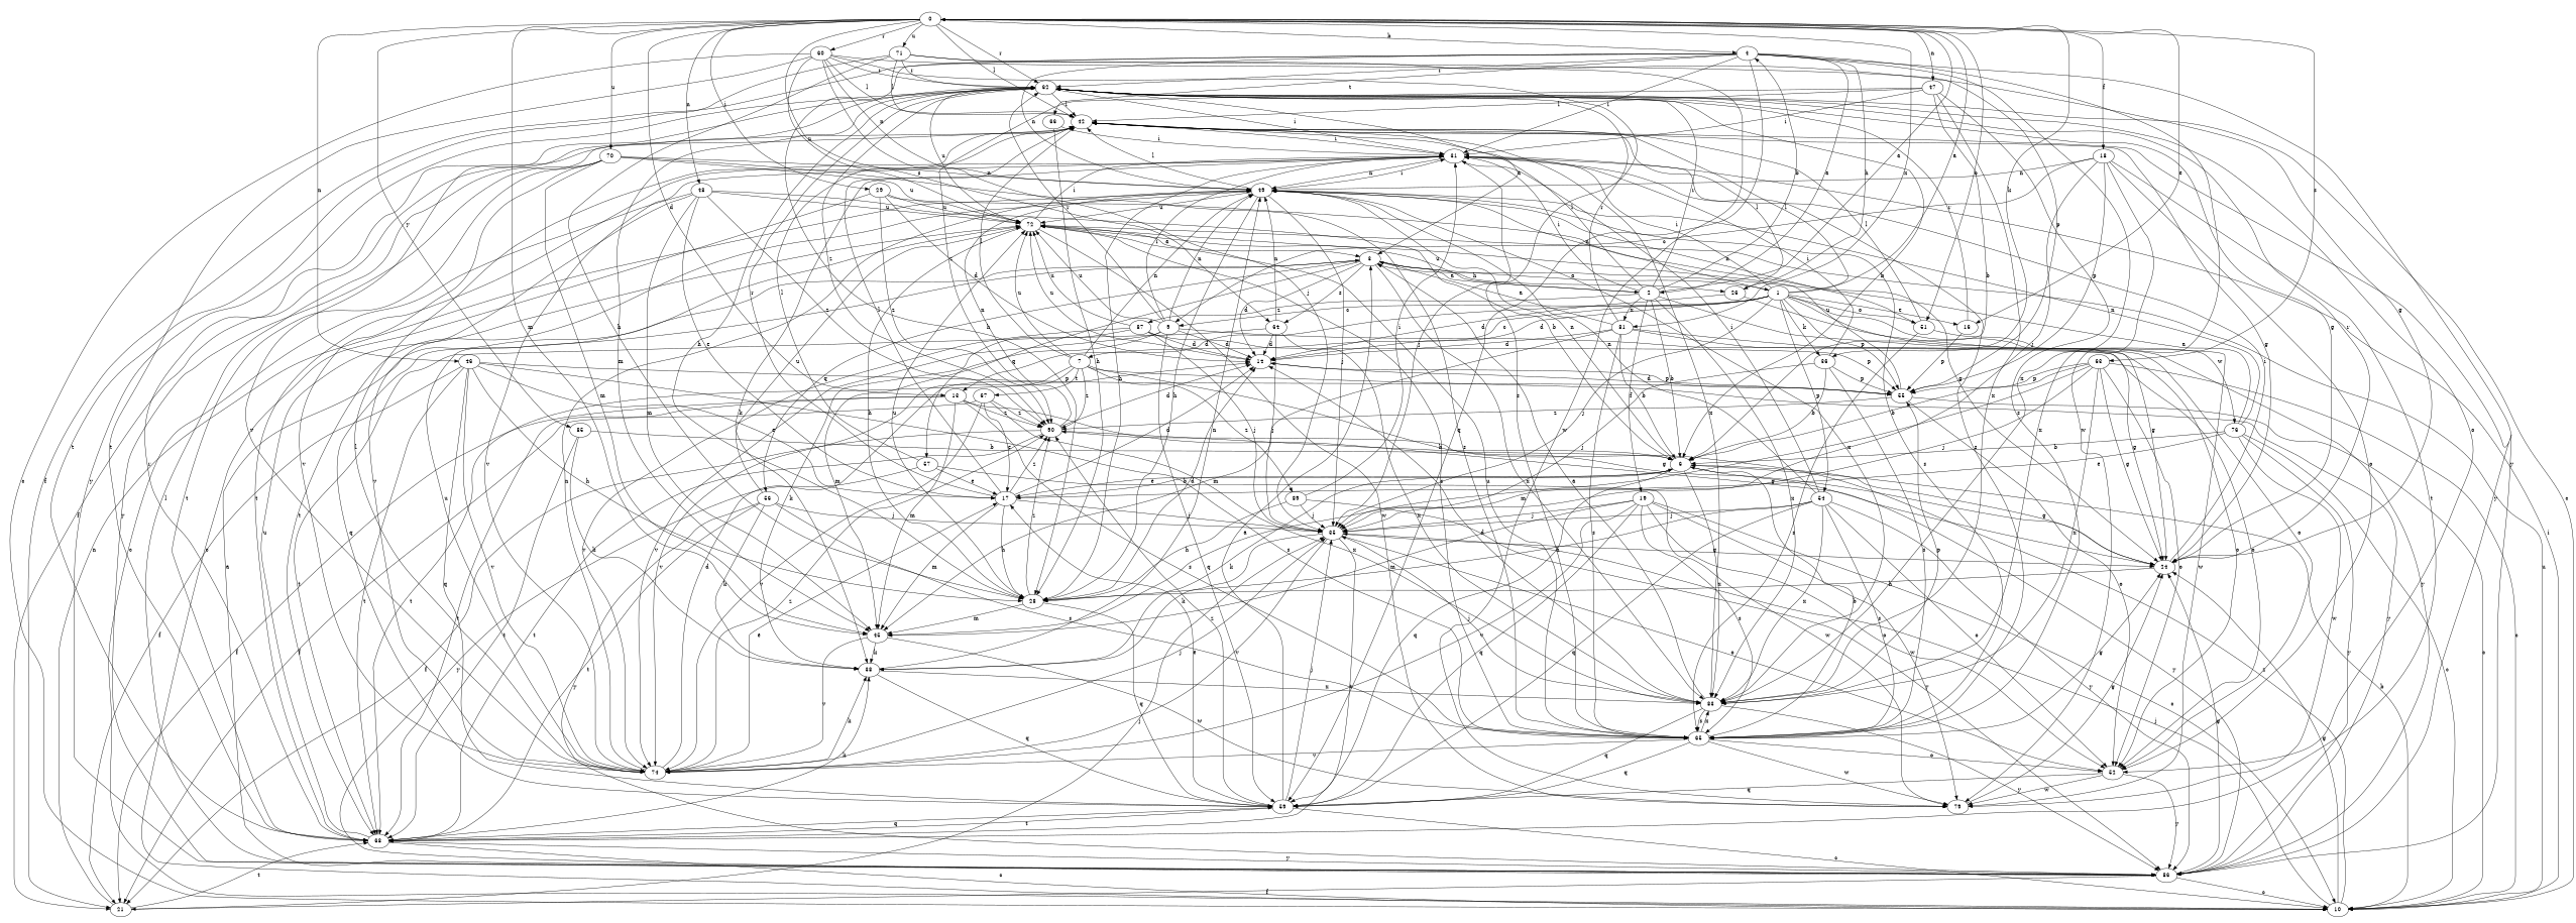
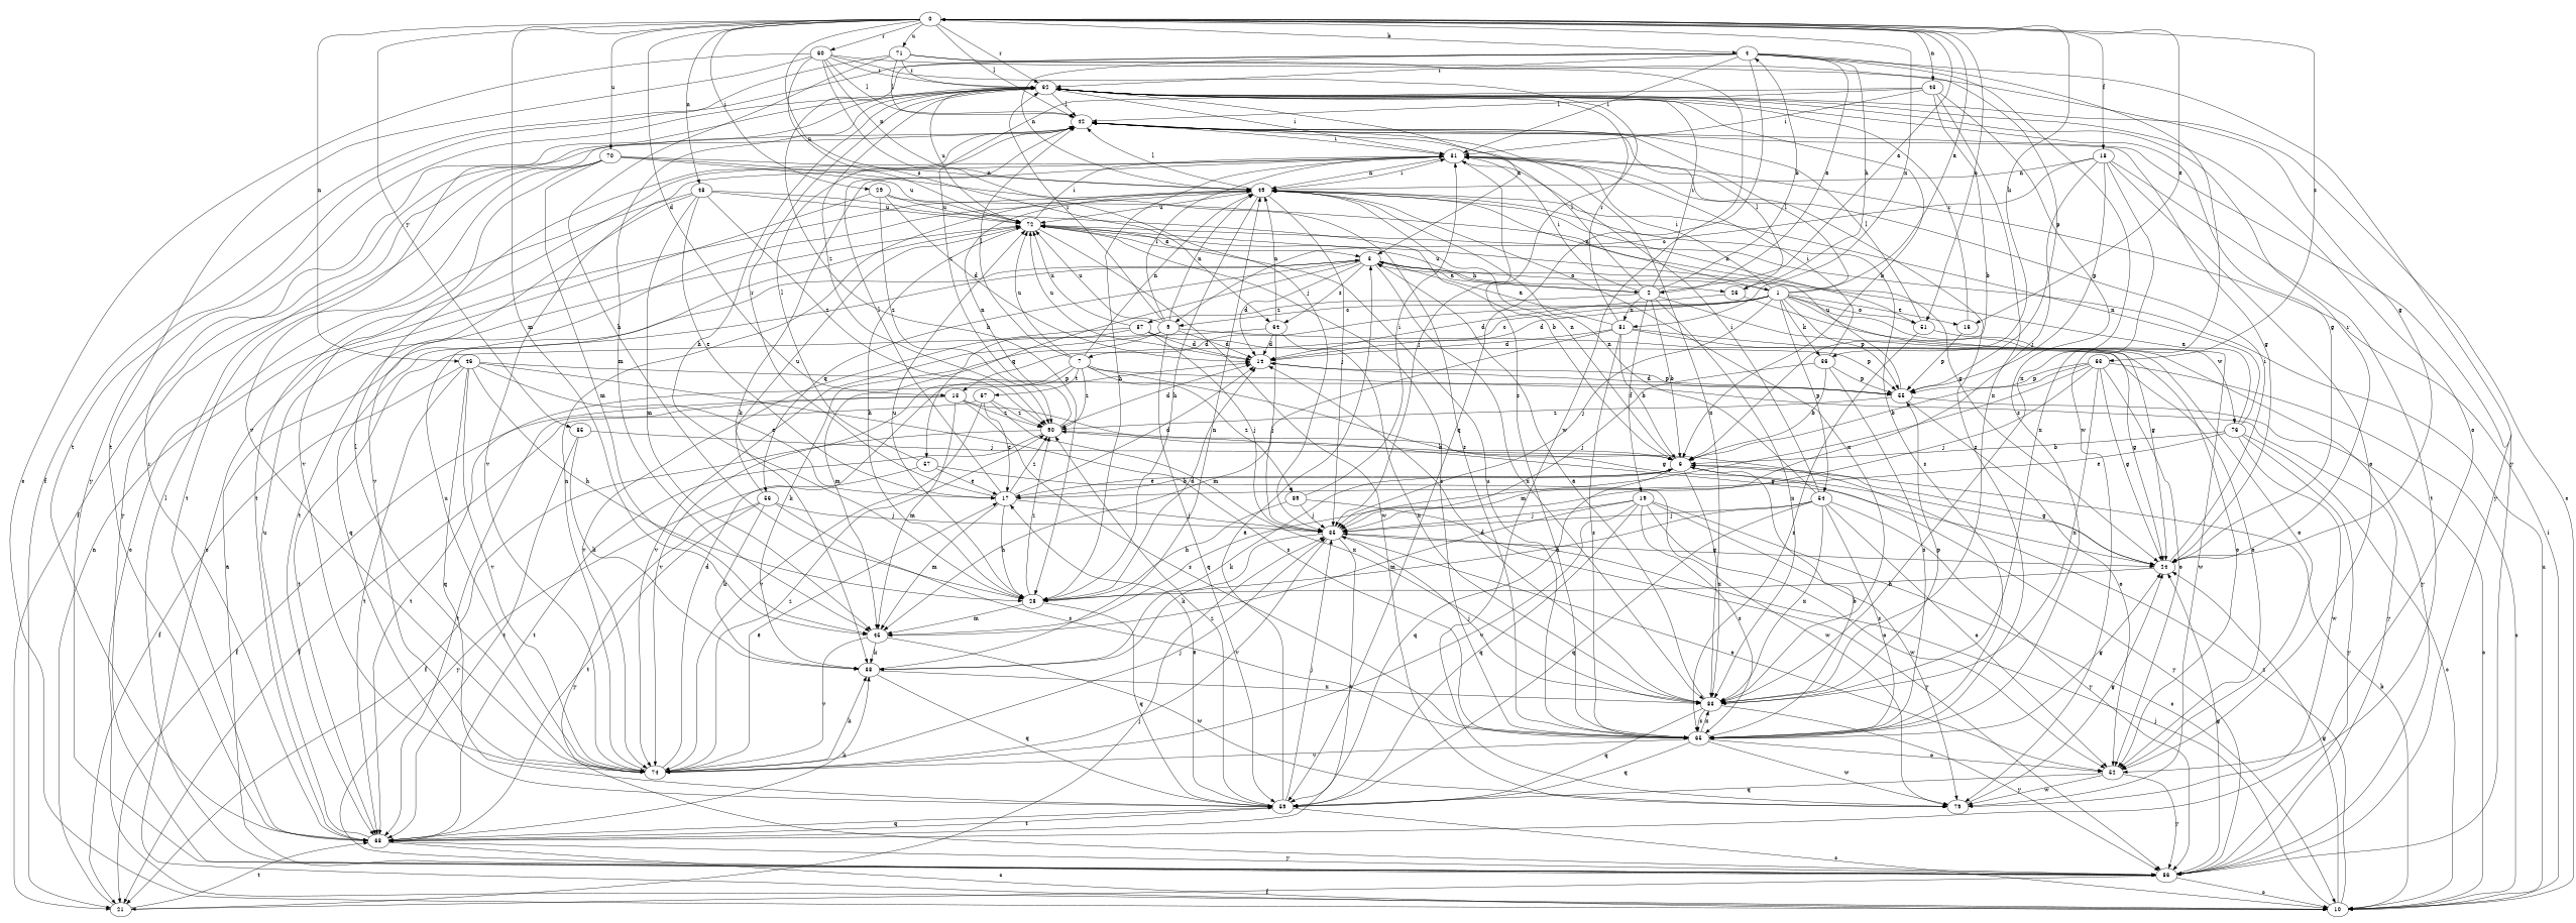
  strict digraph {
    0
    4
    13
    16
    18
    29
    36
    42
    45
    46
-   47
+   47 [label=43]
    48
    51
    60
    62
    63
    64
    70
    71
    81
    85
    31
    49
    2
    83
    26
    59
    21
    28
-   66
    79
    86
    24
    68
    90
    65
    55
    9
    35
    52
    14
    72
    10
    6
    38
    74
    17
    3
    1
    7
    54
    76
    67
    89
    19
    87
    56
    57
    0 -> 4 [label=b]
    0 -> 13 [label=d]
    0 -> 16 [label=e]
    0 -> 18 [label=f]
    0 -> 29 [label=i]
    0 -> 36 [label=k]
    0 -> 42 [label=l]
    0 -> 45 [label=m]
    0 -> 46 [label=n]
    0 -> 47 [label=n]
    0 -> 48 [label=n]
    0 -> 51 [label=o]
    0 -> 60 [label=r]
    0 -> 62 [label=r]
    0 -> 63 [label=s]
    0 -> 64 [label=s]
    0 -> 70 [label=u]
    0 -> 71 [label=u]
    0 -> 81 [label=x]
    0 -> 85 [label=y]
    4 -> 62 [label=r]
    4 -> 31 [label=i]
    4 -> 49 [label=n]
    4 -> 2 [label=a]
    4 -> 83 [label=x]
    4 -> 26 [label=h]
    4 -> 59 [label=q]
    4 -> 21 [label=f]
    4 -> 28 [label=h]
-   4 -> 66 [label=t]
    4 -> 79 [label=w]
    4 -> 86 [label=y]
    13 -> 45 [label=m]
    13 -> 21 [label=f]
    13 -> 24 [label=g]
    13 -> 68 [label=t]
    13 -> 90 [label=z]
    13 -> 65 [label=s]
    16 -> 62 [label=r]
    16 -> 55 [label=p]
    18 -> 49 [label=n]
    18 -> 83 [label=x]
    18 -> 68 [label=t]
    18 -> 55 [label=p]
    18 -> 9 [label=c]
    18 -> 35 [label=j]
    18 -> 52 [label=o]
    29 -> 24 [label=g]
    29 -> 90 [label=z]
    29 -> 14 [label=d]
    29 -> 72 [label=u]
    29 -> 10 [label=c]
    36 -> 31 [label=i]
    36 -> 65 [label=s]
    36 -> 55 [label=p]
    36 -> 35 [label=j]
    36 -> 6 [label=b]
    42 -> 31 [label=i]
    42 -> 83 [label=x]
    42 -> 21 [label=f]
    42 -> 86 [label=y]
    42 -> 24 [label=g]
    45 -> 79 [label=w]
    45 -> 38 [label=k]
    45 -> 74 [label=v]
    46 -> 59 [label=q]
    46 -> 21 [label=f]
    46 -> 28 [label=h]
    46 -> 68 [label=t]
    46 -> 65 [label=s]
    46 -> 55 [label=p]
    46 -> 74 [label=v]
    46 -> 17 [label=e]
    47 -> 42 [label=l]
    47 -> 31 [label=i]
    47 -> 83 [label=x]
    47 -> 90 [label=z]
    47 -> 65 [label=s]
    47 -> 6 [label=b]
    48 -> 45 [label=m]
    48 -> 90 [label=z]
    48 -> 72 [label=u]
    48 -> 10 [label=c]
    48 -> 6 [label=b]
    48 -> 74 [label=v]
    48 -> 17 [label=e]
    51 -> 42 [label=l]
    51 -> 49 [label=n]
    51 -> 79 [label=w]
    51 -> 65 [label=s]
    60 -> 42 [label=l]
    60 -> 62 [label=r]
    60 -> 49 [label=n]
    60 -> 24 [label=g]
    60 -> 68 [label=t]
    60 -> 65 [label=s]
    60 -> 35 [label=j]
    60 -> 72 [label=u]
    60 -> 10 [label=c]
    62 -> 42 [label=l]
    62 -> 45 [label=m]
    62 -> 31 [label=i]
    62 -> 28 [label=h]
    62 -> 86 [label=y]
    62 -> 24 [label=g]
    62 -> 90 [label=z]
    62 -> 52 [label=o]
    62 -> 72 [label=u]
    62 -> 10 [label=c]
    62 -> 6 [label=b]
    62 -> 74 [label=v]
    62 -> 3 [label=a]
    63 -> 45 [label=m]
    63 -> 83 [label=x]
    63 -> 24 [label=g]
    63 -> 55 [label=p]
    63 -> 35 [label=j]
    63 -> 52 [label=o]
    63 -> 10 [label=c]
    63 -> 6 [label=b]
    64 -> 49 [label=n]
    64 -> 83 [label=x]
    64 -> 68 [label=t]
    64 -> 35 [label=j]
    64 -> 14 [label=d]
    70 -> 45 [label=m]
    70 -> 49 [label=n]
    70 -> 86 [label=y]
    70 -> 68 [label=t]
    70 -> 65 [label=s]
    70 -> 72 [label=u]
    70 -> 74 [label=v]
    71 -> 42 [label=l]
    71 -> 62 [label=r]
    71 -> 28 [label=h]
    71 -> 79 [label=w]
    71 -> 68 [label=t]
    71 -> 55 [label=p]
    81 -> 45 [label=m]
    81 -> 62 [label=r]
    81 -> 24 [label=g]
    81 -> 65 [label=s]
    81 -> 52 [label=o]
    81 -> 14 [label=d]
    81 -> 6 [label=b]
    81 -> 3 [label=a]
    85 -> 68 [label=t]
-   85 -> 6 [label=b]
+   85 -> 6 [label=j]
    85 -> 38 [label=k]
    31 -> 49 [label=n]
    31 -> 28 [label=h]
    31 -> 68 [label=t]
    31 -> 65 [label=s]
    31 -> 35 [label=j]
    31 -> 38 [label=k]
    31 -> 74 [label=v]
    49 -> 42 [label=l]
    49 -> 31 [label=i]
    49 -> 83 [label=x]
    49 -> 28 [label=h]
    49 -> 68 [label=t]
    49 -> 65 [label=s]
    49 -> 35 [label=j]
    49 -> 72 [label=u]
    2 -> 0 [label=a]
    2 -> 4 [label=b]
    2 -> 42 [label=l]
    2 -> 62 [label=r]
    2 -> 81 [label=x]
    2 -> 31 [label=i]
    2 -> 83 [label=x]
    2 -> 52 [label=o]
    2 -> 72 [label=u]
    2 -> 6 [label=b]
    2 -> 19 [label=f]
    2 -> 87 [label=z]
    83 -> 59 [label=q]
    83 -> 86 [label=y]
    83 -> 65 [label=s]
    83 -> 55 [label=p]
    83 -> 35 [label=j]
    83 -> 14 [label=d]
    83 -> 3 [label=a]
    26 -> 42 [label=l]
    26 -> 86 [label=y]
    26 -> 14 [label=d]
    59 -> 68 [label=t]
    59 -> 90 [label=z]
    59 -> 35 [label=j]
    59 -> 10 [label=c]
    59 -> 17 [label=e]
    59 -> 3 [label=a]
    21 -> 49 [label=n]
    21 -> 68 [label=t]
    21 -> 35 [label=j]
    28 -> 45 [label=m]
    28 -> 59 [label=q]
    28 -> 90 [label=z]
    28 -> 14 [label=d]
    28 -> 72 [label=u]
-   66 -> 31 [label=i]
-   66 -> 28 [label=h]
    79 -> 24 [label=g]
    86 -> 42 [label=l]
    86 -> 21 [label=f]
    86 -> 24 [label=g]
    86 -> 10 [label=c]
    86 -> 3 [label=a]
    24 -> 62 [label=r]
    24 -> 31 [label=i]
    24 -> 28 [label=h]
    68 -> 62 [label=r]
    68 -> 59 [label=q]
    68 -> 86 [label=y]
    68 -> 72 [label=u]
    68 -> 10 [label=c]
    68 -> 38 [label=k]
    90 -> 49 [label=n]
    90 -> 21 [label=f]
    90 -> 68 [label=t]
    90 -> 14 [label=d]
    90 -> 6 [label=b]
    65 -> 83 [label=x]
    65 -> 59 [label=q]
    65 -> 79 [label=w]
    65 -> 24 [label=g]
    65 -> 52 [label=o]
    65 -> 72 [label=u]
    65 -> 6 [label=b]
    65 -> 74 [label=v]
    55 -> 90 [label=z]
    55 -> 52 [label=o]
    55 -> 14 [label=d]
    55 -> 72 [label=u]
    55 -> 10 [label=c]
    9 -> 45 [label=m]
    9 -> 62 [label=r]
    9 -> 31 [label=i]
    9 -> 49 [label=n]
    9 -> 59 [label=q]
    9 -> 52 [label=o]
    9 -> 14 [label=d]
    9 -> 72 [label=u]
    9 -> 74 [label=v]
    35 -> 24 [label=g]
    35 -> 68 [label=t]
    35 -> 52 [label=o]
    35 -> 38 [label=k]
    35 -> 74 [label=v]
    52 -> 59 [label=q]
    52 -> 79 [label=w]
    52 -> 86 [label=y]
    14 -> 55 [label=p]
    14 -> 72 [label=u]
    72 -> 31 [label=i]
    72 -> 28 [label=h]
    72 -> 79 [label=w]
    72 -> 65 [label=s]
    72 -> 3 [label=a]
    10 -> 31 [label=i]
    10 -> 24 [label=g]
    10 -> 90 [label=z]
    10 -> 35 [label=j]
    10 -> 72 [label=u]
    10 -> 6 [label=b]
    6 -> 49 [label=n]
    6 -> 83 [label=x]
    6 -> 59 [label=q]
    6 -> 86 [label=y]
    6 -> 24 [label=g]
    6 -> 38 [label=k]
    6 -> 17 [label=e]
    38 -> 49 [label=n]
    38 -> 83 [label=x]
    38 -> 59 [label=q]
    74 -> 42 [label=l]
    74 -> 49 [label=n]
    74 -> 90 [label=z]
    74 -> 35 [label=j]
    74 -> 14 [label=d]
    74 -> 72 [label=u]
    74 -> 38 [label=k]
    74 -> 17 [label=e]
    17 -> 42 [label=l]
    17 -> 45 [label=m]
    17 -> 62 [label=r]
    17 -> 28 [label=h]
    17 -> 90 [label=z]
    17 -> 35 [label=j]
    17 -> 14 [label=d]
    17 -> 6 [label=b]
    3 -> 64 [label=s]
    3 -> 2 [label=a]
    3 -> 83 [label=x]
    3 -> 26 [label=h]
    3 -> 59 [label=q]
    3 -> 14 [label=d]
    3 -> 1 [label=a]
    3 -> 56 [label=q]
    3 -> 57 [label=q]
    1 -> 0 [label=a]
    1 -> 13 [label=d]
    1 -> 16 [label=e]
    1 -> 36 [label=k]
    1 -> 42 [label=l]
    1 -> 51 [label=o]
    1 -> 31 [label=i]
    1 -> 49 [label=n]
    1 -> 24 [label=g]
    1 -> 55 [label=p]
    1 -> 9 [label=c]
    1 -> 35 [label=j]
    1 -> 14 [label=d]
    1 -> 7 [label=c]
    1 -> 54 [label=p]
    1 -> 76 [label=w]
    7 -> 42 [label=l]
    7 -> 49 [label=n]
    7 -> 86 [label=y]
    7 -> 24 [label=g]
    7 -> 68 [label=t]
    7 -> 90 [label=z]
    7 -> 72 [label=u]
    7 -> 74 [label=v]
    7 -> 67 [label=t]
    7 -> 89 [label=z]
    54 -> 31 [label=i]
    54 -> 49 [label=n]
    54 -> 83 [label=x]
    54 -> 59 [label=q]
    54 -> 28 [label=h]
    54 -> 86 [label=y]
    54 -> 65 [label=s]
    54 -> 35 [label=j]
    54 -> 52 [label=o]
    76 -> 49 [label=n]
    76 -> 79 [label=w]
    76 -> 86 [label=y]
    76 -> 10 [label=c]
    76 -> 6 [label=b]
    76 -> 17 [label=e]
    76 -> 3 [label=a]
    67 -> 83 [label=x]
    67 -> 21 [label=f]
    67 -> 90 [label=z]
    67 -> 74 [label=v]
    67 -> 17 [label=e]
    89 -> 31 [label=i]
    89 -> 28 [label=h]
    89 -> 86 [label=y]
    89 -> 35 [label=j]
    19 -> 45 [label=m]
    19 -> 59 [label=q]
    19 -> 79 [label=w]
    19 -> 65 [label=s]
    19 -> 35 [label=j]
    19 -> 52 [label=o]
    19 -> 10 [label=c]
    19 -> 74 [label=v]
    87 -> 55 [label=p]
    87 -> 35 [label=j]
    87 -> 14 [label=d]
    87 -> 72 [label=u]
    87 -> 38 [label=k]
    87 -> 74 [label=v]
    56 -> 86 [label=y]
    56 -> 68 [label=t]
    56 -> 65 [label=s]
    56 -> 35 [label=j]
    56 -> 72 [label=u]
    56 -> 38 [label=k]
    57 -> 42 [label=l]
    57 -> 79 [label=w]
    57 -> 86 [label=y]
    57 -> 17 [label=e]
  }
